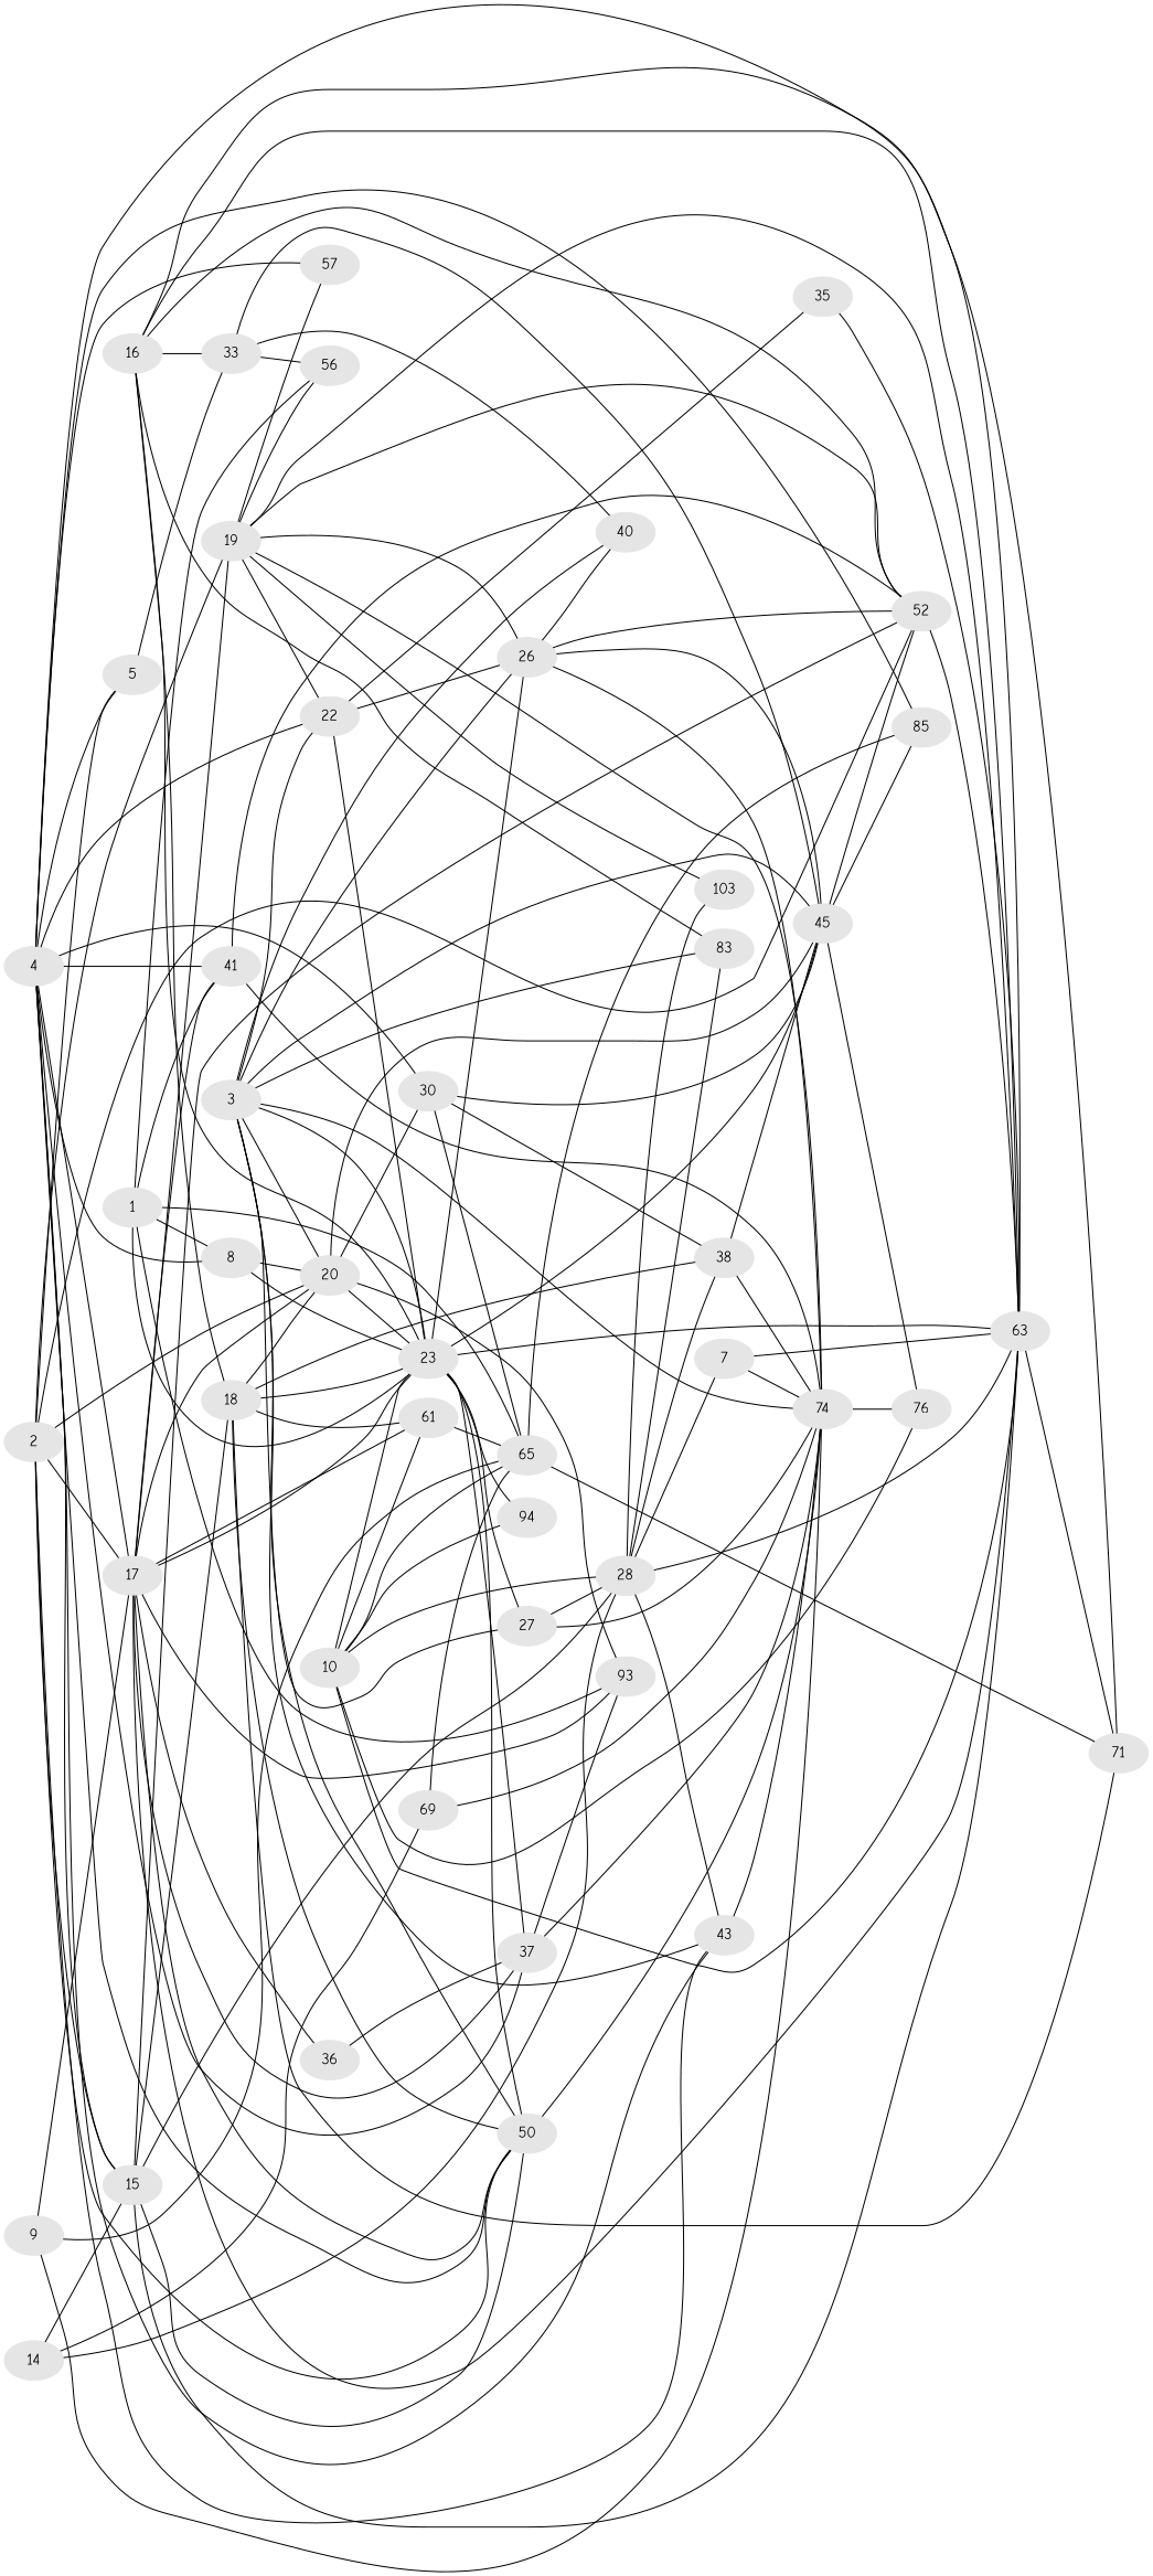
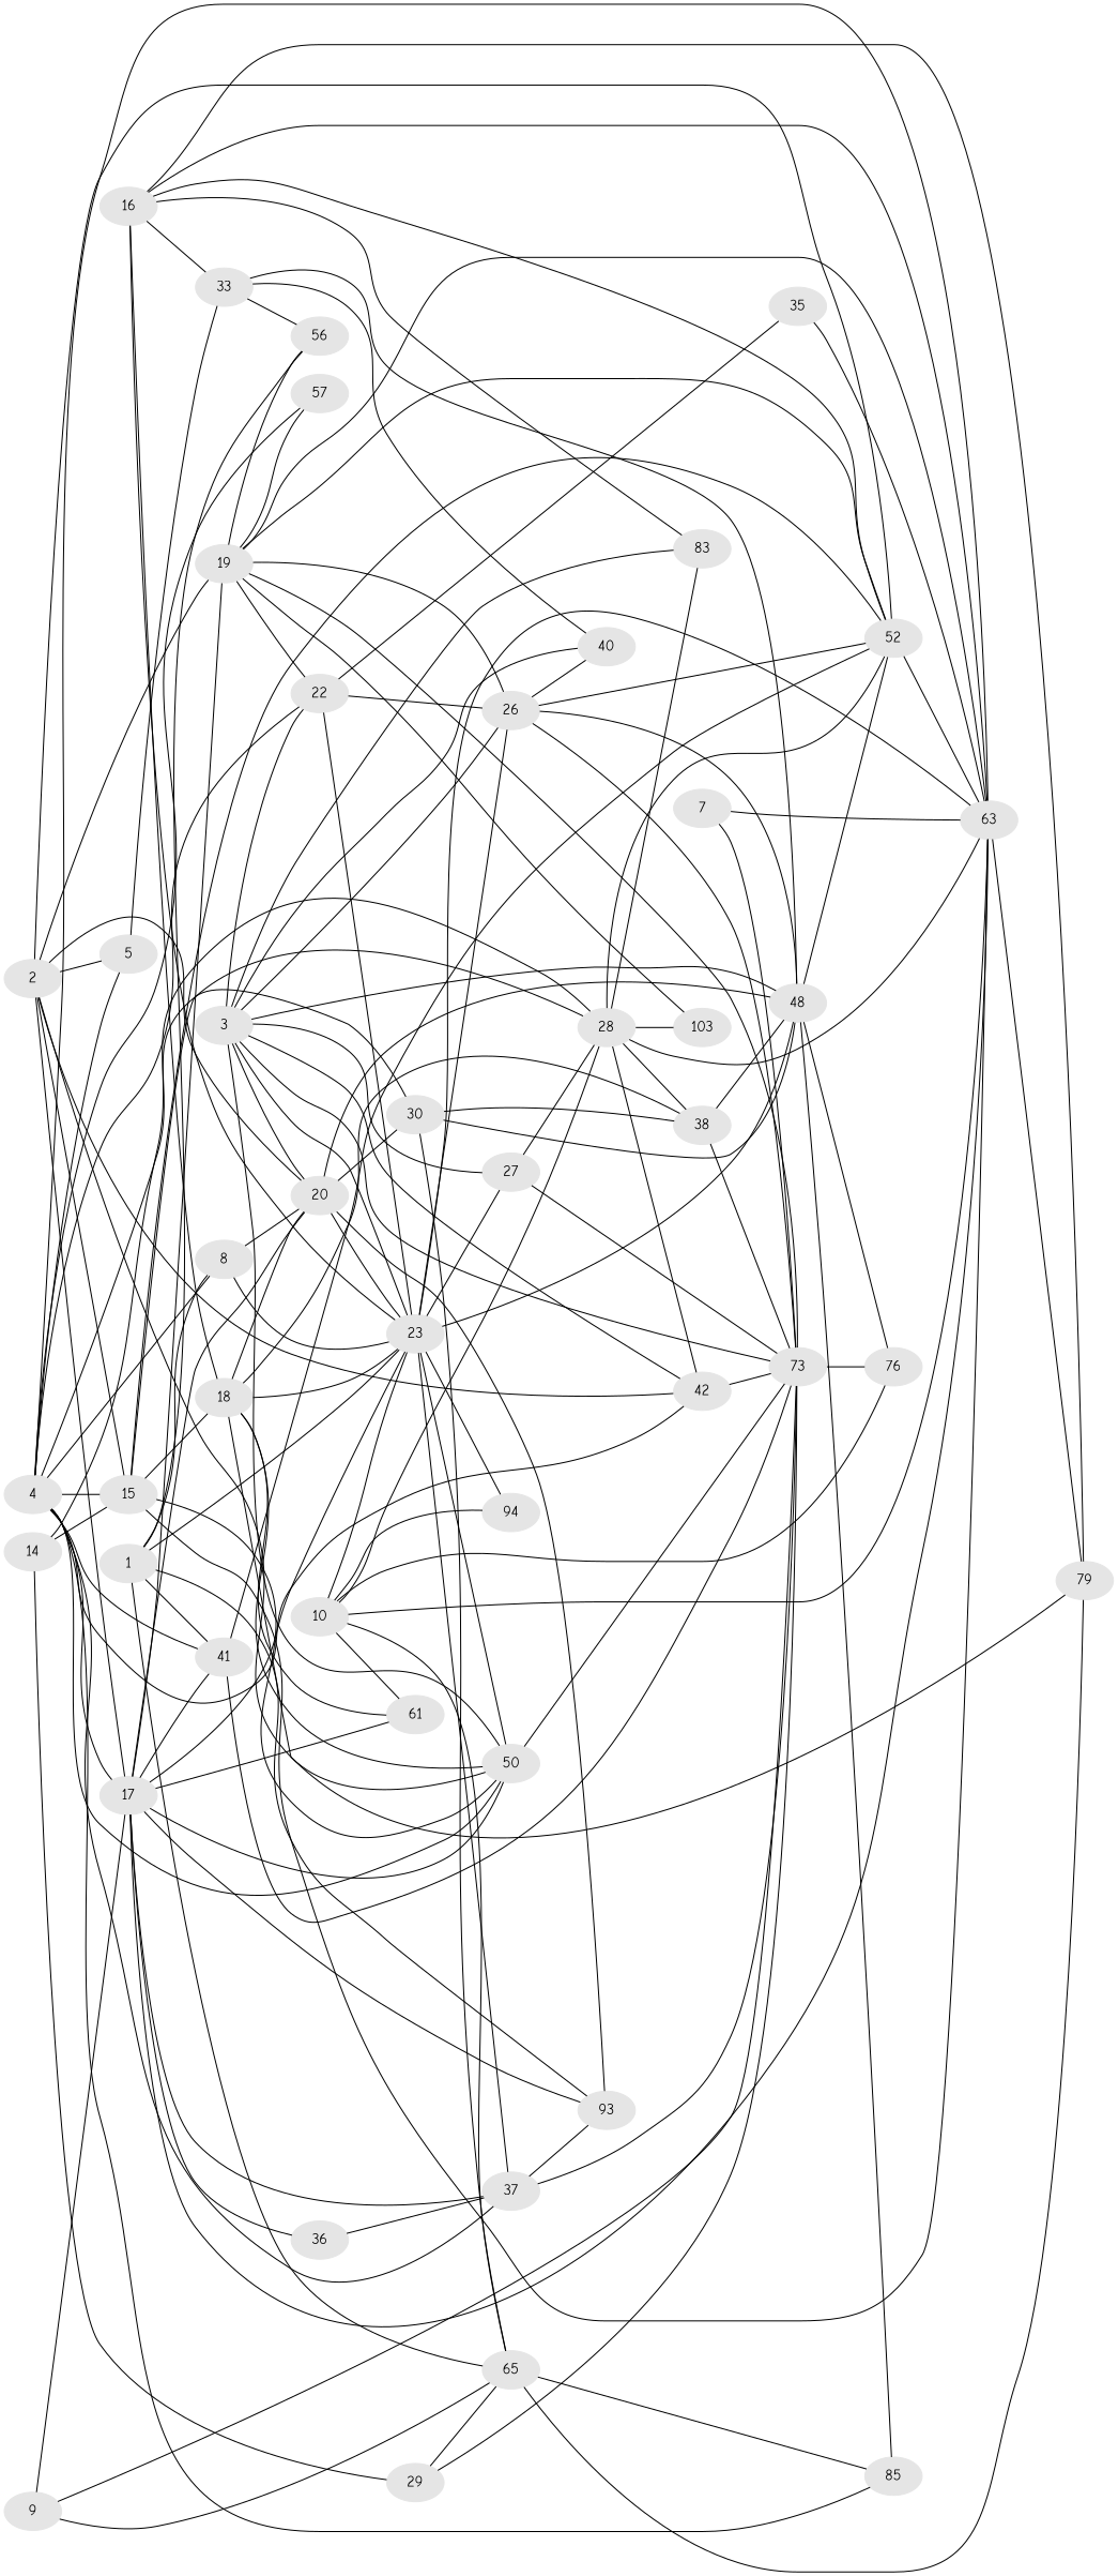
  graph {
    fontname="Comic Neue"
    rankdir=LR
    node [color=gray90 fontname="Comic Neue" style=filled]
    edge [fontname="Comic Neue"]
    1 [super="+11+105"]
    8 [super="+107"]
    23 [super="+54+95+25"]
    41 [super="+73"]
    56
    65 [super="+88+115"]
    93
    20 [super="+24+46"]
    50 [super="+86"]
    26 [super="+96+111"]
    27 [super="+97+70"]
-   48 [super="+82+91" label=45]
+   48 [super="+82+91"]
    37 [super="+59+89"]
    63 [super="+110+112+84"]
    94
    52 [super="+81+62"]
-   74 [super="+102+90"]
+   74 [super="+102+90" label=73]
    85
-   71 [super="+80"]
+   71 [super="+80" label=79]
    2 [super="+58"]
    5
    15 [super="+31+21"]
    19 [super="+72"]
-   43 [super="+118+109"]
+   43 [super="+118+109" label=42]
    17 [super="+32"]
    33 [super="+69"]
    9 [super="+12"]
    28 [super="+49+77"]
    18 [super="+42"]
    22 [super="+119+78"]
    57
    103
    30
    3 [super="+55+47+13+75"]
    40
    83
    35
    76
    4 [super="+6+39"]
    61 [super="+92"]
    36
    38 [super="+79"]
    7
    10 [super="+45"]
    14 [super="+106"]
-   29 [label=69]
+   29
    16 [super="+44"]
    1 -- 8
    1 -- 23
    1 -- 41
    1 -- 56
    1 -- 65
    1 -- 93
    8 -- 23
    8 -- 20
    23 -- 50 [weight=2]
    23 -- 26
    23 -- 27 [weight=2]
    23 -- 48
    23 -- 37
    23 -- 63
    23 -- 94
    41 -- 52
    41 -- 74 [weight=2]
    65 -- 85
    65 -- 71
    20 -- 23
    20 -- 93
    20 -- 48
    20 -- 30
    50 -- 74
    26 -- 48
    26 -- 52
    26 -- 74 [weight=2]
    26 -- 40
    27 -- 74
    27 -- 28
    48 -- 52
    48 -- 85
    48 -- 76
    37 -- 93
    37 -- 74
    63 -- 71
    52 -- 63
    74 -- 76
    2 -- 20
    2 -- 50
    2 -- 52
    2 -- 5
    2 -- 15
    2 -- 19
    2 -- 43
    2 -- 17
    5 -- 33
    15 -- 50
    15 -- 63 [weight=2]
    15 -- 52
    15 -- 28
    15 -- 18
    19 -- 56
    19 -- 26
    19 -- 63 [weight=2]
    19 -- 52
    19 -- 74
    19 -- 22
    19 -- 57
    19 -- 103
    43 -- 74 [weight=2]
    17 -- 23 [weight=3]
    17 -- 41
    17 -- 93
    17 -- 20 [weight=2]
    17 -- 50
    17 -- 37
    17 -- 63
    17 -- 19
    17 -- 61
    17 -- 36
    33 -- 56
    33 -- 48
    33 -- 40
    9 -- 65
    9 -- 74
    9 -- 17
    28 -- 63
-   28 -- 7
+   28 -- 52
    28 -- 43
    28 -- 103
    28 -- 83
    28 -- 38 [weight=2]
    18 -- 23
    18 -- 20
    18 -- 50
    18 -- 71
    18 -- 61
    18 -- 38
    22 -- 23
    22 -- 26
    22 -- 35
    30 -- 65
    30 -- 48
    30 -- 38
    3 -- 23 [weight=2]
    3 -- 20
    3 -- 50
    3 -- 26 [weight=2]
    3 -- 27
    3 -- 48
    3 -- 74 [weight=2]
    3 -- 43
    3 -- 22
    3 -- 40
    3 -- 83 [weight=2]
    35 -- 63
    4 -- 8 [weight=2]
    4 -- 41 [weight=2]
    4 -- 50
    4 -- 37
    4 -- 63
    4 -- 85 [weight=2]
    4 -- 5
    4 -- 15
    4 -- 43
    4 -- 17
    4 -- 22
    4 -- 57
    4 -- 30
-   61 -- 65
    36 -- 37
    38 -- 48
    38 -- 74
    7 -- 63
    7 -- 74
    10 -- 23
    10 -- 65
    10 -- 63
    10 -- 94
    10 -- 28
    10 -- 76
    10 -- 61
    14 -- 15
    14 -- 28
    14 -- 29
    29 -- 65
    29 -- 74
    16 -- 23
    16 -- 63
    16 -- 52
    16 -- 71
    16 -- 33
    16 -- 18
    16 -- 83
  }
